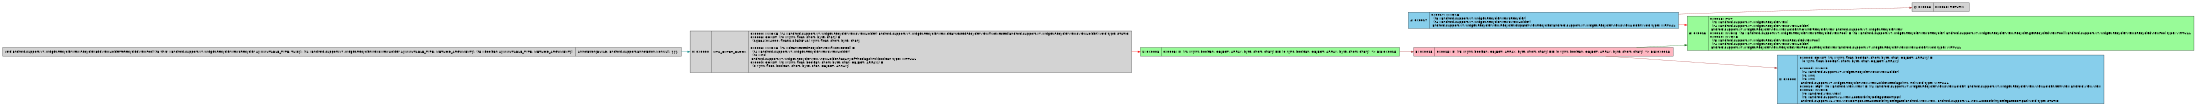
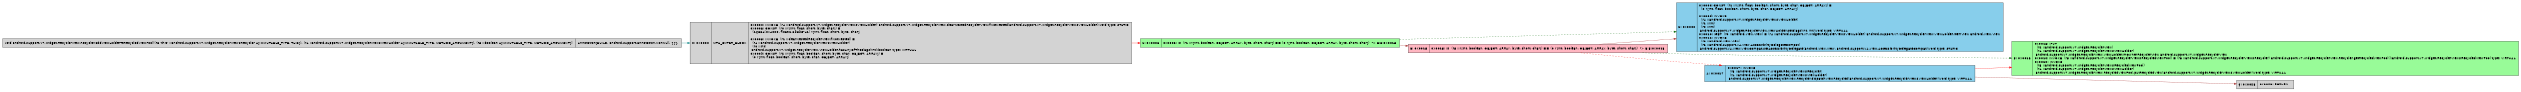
  digraph {
    fontname="DejaVu Sans"
    rankdir=LR
    node [fillcolor=lightgrey fontname="DejaVu Sans" shape=record style=filled]
    edge [color=red fontname="DejaVu Sans"]
    n1 [label="{0\:\ 0x0000|MTH_ENTER_BLOCK\l|0x0000: INVOKE  (r4 I:android.support.v7.widget.RecyclerView$ViewHolder) android.support.v7.widget.RecyclerView.clearNestedRecyclerViewIfNotNested(android.support.v7.widget.RecyclerView$ViewHolder):void type: STATIC \l0x0003: CONST  (r0 I:?[int, float, short, byte, char]) = \l  (16384(0x4000, float:2.2959E\-41) ?[int, float, short, byte, char])\l \l0x0005: INVOKE  (r1 I:clearNestedRecyclerViewIfNotNested) = \l  (r4 I:android.support.v7.widget.RecyclerView$ViewHolder)\l  (r0 I:int)\l android.support.v7.widget.RecyclerView.ViewHolder.hasAnyOfTheFlags(int):boolean type: VIRTUAL \l0x0009: CONST  (r2 I:?[int, float, boolean, short, byte, char, OBJECT, ARRAY]) = \l  (0 ?[int, float, boolean, short, byte, char, OBJECT, ARRAY])\l \l}"]
    n2 [fillcolor=palegreen label="{1\:\ 0x000a|0x000a: IF  (r1 I:?[int, boolean, OBJECT, ARRAY, byte, short, char]) == (0 ?[int, boolean, OBJECT, ARRAY, byte, short, char])  \-\> B:3:0x0015 \l}"]
    n3 [fillcolor=skyblue label="{2\:\ 0x000c|0x000c: CONST  (r1 I:?[int, float, boolean, short, byte, char, OBJECT, ARRAY]) = \l  (0 ?[int, float, boolean, short, byte, char, OBJECT, ARRAY])\l \l0x000d: INVOKE  \l  (r4 I:android.support.v7.widget.RecyclerView$ViewHolder)\l  (r1 I:int)\l  (r0 I:int)\l android.support.v7.widget.RecyclerView.ViewHolder.setFlags(int, int):void type: VIRTUAL \l0x0010: IGET  (r0 I:android.view.View) = (r4 I:android.support.v7.widget.RecyclerView$ViewHolder) android.support.v7.widget.RecyclerView.ViewHolder.itemView android.view.View \l0x0012: INVOKE  \l  (r0 I:android.view.View)\l  (r2 I:android.support.v4.view.AccessibilityDelegateCompat)\l android.support.v4.view.ViewCompat.setAccessibilityDelegate(android.view.View, android.support.v4.view.AccessibilityDelegateCompat):void type: STATIC \l}"]
    n4 [fillcolor=lightpink label="{3\:\ 0x0015|0x0015: IF  (r5 I:?[int, boolean, OBJECT, ARRAY, byte, short, char]) == (0 ?[int, boolean, OBJECT, ARRAY, byte, short, char])  \-\> B:5:0x001a \l}"]
    n5 [fillcolor=skyblue label="{4\:\ 0x0017|0x0017: INVOKE  \l  (r3 I:android.support.v7.widget.RecyclerView$Recycler)\l  (r4 I:android.support.v7.widget.RecyclerView$ViewHolder)\l android.support.v7.widget.RecyclerView.Recycler.dispatchViewRecycled(android.support.v7.widget.RecyclerView$ViewHolder):void type: VIRTUAL \l}"]
    n6 [fillcolor=palegreen label="{5\:\ 0x001a|0x001a: IPUT  \l  (r2 I:android.support.v7.widget.RecyclerView)\l  (r4 I:android.support.v7.widget.RecyclerView$ViewHolder)\l android.support.v7.widget.RecyclerView.ViewHolder.mOwnerRecyclerView android.support.v7.widget.RecyclerView \l0x001c: INVOKE  (r5 I:android.support.v7.widget.RecyclerView$RecycledViewPool) = (r3 I:android.support.v7.widget.RecyclerView$Recycler) android.support.v7.widget.RecyclerView.Recycler.getRecycledViewPool():android.support.v7.widget.RecyclerView$RecycledViewPool type: VIRTUAL \l0x0020: INVOKE  \l  (r5 I:android.support.v7.widget.RecyclerView$RecycledViewPool)\l  (r4 I:android.support.v7.widget.RecyclerView$ViewHolder)\l android.support.v7.widget.RecyclerView.RecycledViewPool.putRecycledView(android.support.v7.widget.RecyclerView$ViewHolder):void type: VIRTUAL \l}"]
    n7 [label="{6\:\ 0x0023|0x0023: RETURN   \l}"]
    n8 [label="{void android.support.v7.widget.RecyclerView.Recycler.addViewHolderToRecycledViewPool((r3 'this' I:android.support.v7.widget.RecyclerView$Recycler A[IMMUTABLE_TYPE, THIS]), (r4 I:android.support.v7.widget.RecyclerView$ViewHolder A[IMMUTABLE_TYPE, METHOD_ARGUMENT]), (r5 I:boolean A[IMMUTABLE_TYPE, METHOD_ARGUMENT]))  | Annotation[BUILD, android.support.annotation.NonNull, \{\}], \l}"]
    n1 -> n2
+   n2 -> n3 [color=darkgreen style=dashed]
    n2 -> n4 [color=brown]
    n4 -> n3 [color=brown]
-   n4 -> n6 [color=darkgreen]
+   n4 -> n5 [style=dashed]
+   n4 -> n6 [color=darkgreen style=dashed]
    n5 -> n6
    n5 -> n7 [color=brown]
    n8 -> n1 [color=teal]
  }
